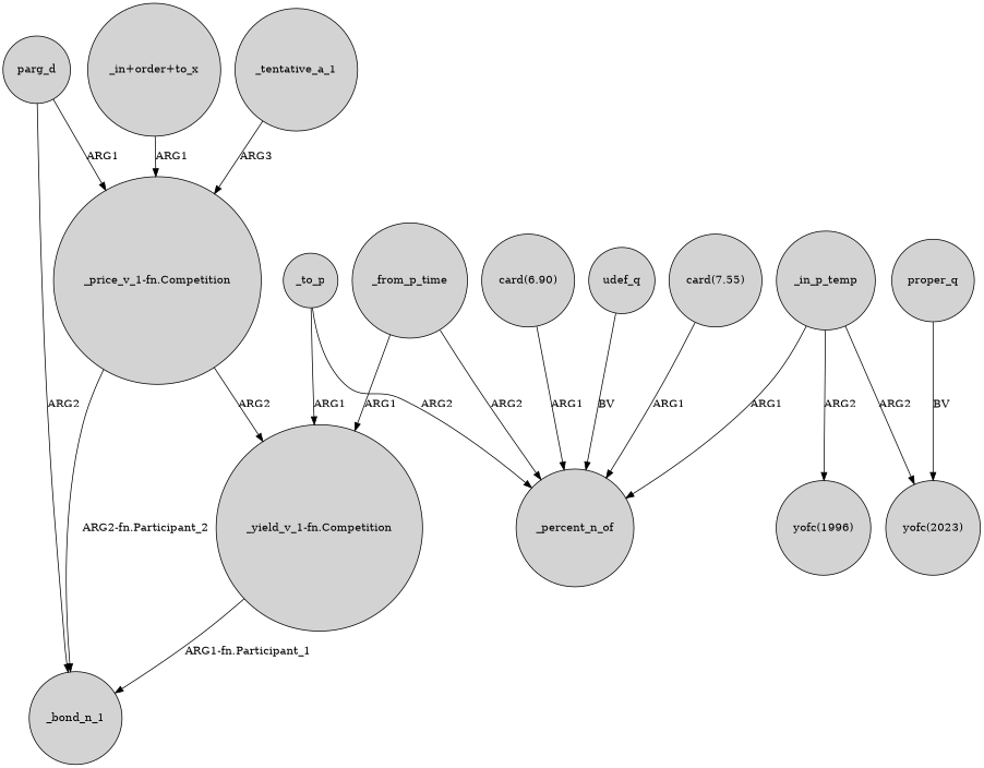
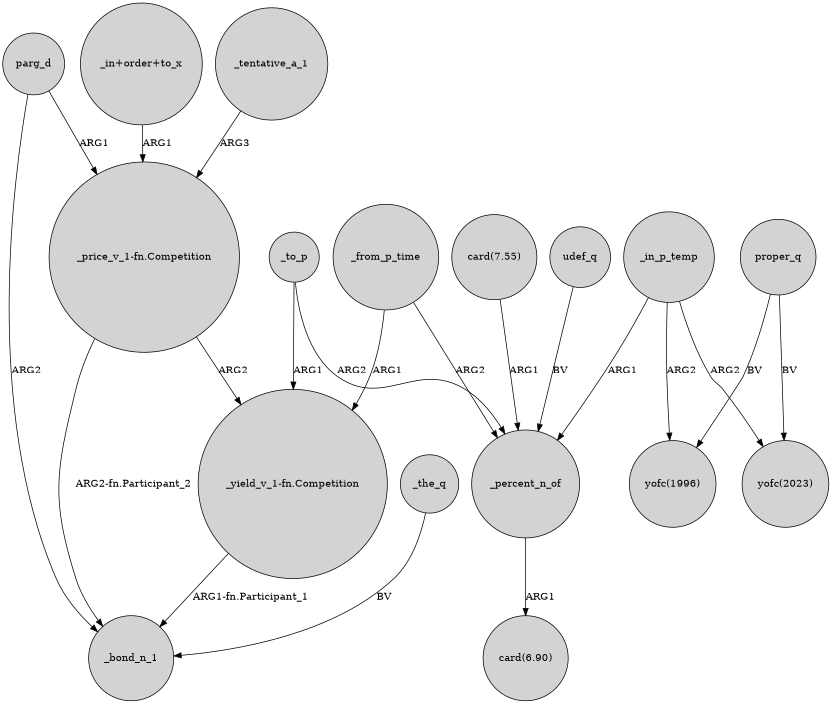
  digraph {
    node [shape=circle style=filled]
    parg_d
    _bond_n_1
    "_price_v_1-fn.Competition"
    "_yield_v_1-fn.Competition"
    "card(7.55)"
    _percent_n_of
    _to_p
    "card(6.90)"
    "_in+order+to_x"
    _in_p_temp
    "yofc(1996)"
    "yofc(2023)"
    _from_p_time
    proper_q
    udef_q
    _tentative_a_1
+   _the_q
    parg_d -> _bond_n_1 [label=ARG2]
    parg_d -> "_price_v_1-fn.Competition" [label=ARG1]
    "_price_v_1-fn.Competition" -> _bond_n_1 [label="ARG2-fn.Participant_2"]
    "_price_v_1-fn.Competition" -> "_yield_v_1-fn.Competition" [label=ARG2]
    "_yield_v_1-fn.Competition" -> _bond_n_1 [label="ARG1-fn.Participant_1"]
    "card(7.55)" -> _percent_n_of [label=ARG1]
    _to_p -> "_yield_v_1-fn.Competition" [label=ARG1]
    _to_p -> _percent_n_of [label=ARG2]
-   "card(6.90)" -> _percent_n_of [label=ARG1]
+   _percent_n_of -> "card(6.90)" [label=ARG1]
    "_in+order+to_x" -> "_price_v_1-fn.Competition" [label=ARG1]
    _in_p_temp -> _percent_n_of [label=ARG1]
    _in_p_temp -> "yofc(1996)" [label=ARG2]
    _in_p_temp -> "yofc(2023)" [label=ARG2]
    _from_p_time -> "_yield_v_1-fn.Competition" [label=ARG1]
    _from_p_time -> _percent_n_of [label=ARG2]
+   proper_q -> "yofc(1996)" [label=BV]
    proper_q -> "yofc(2023)" [label=BV]
    udef_q -> _percent_n_of [label=BV]
    _tentative_a_1 -> "_price_v_1-fn.Competition" [label=ARG3]
+   _the_q -> _bond_n_1 [label=BV]
  }
